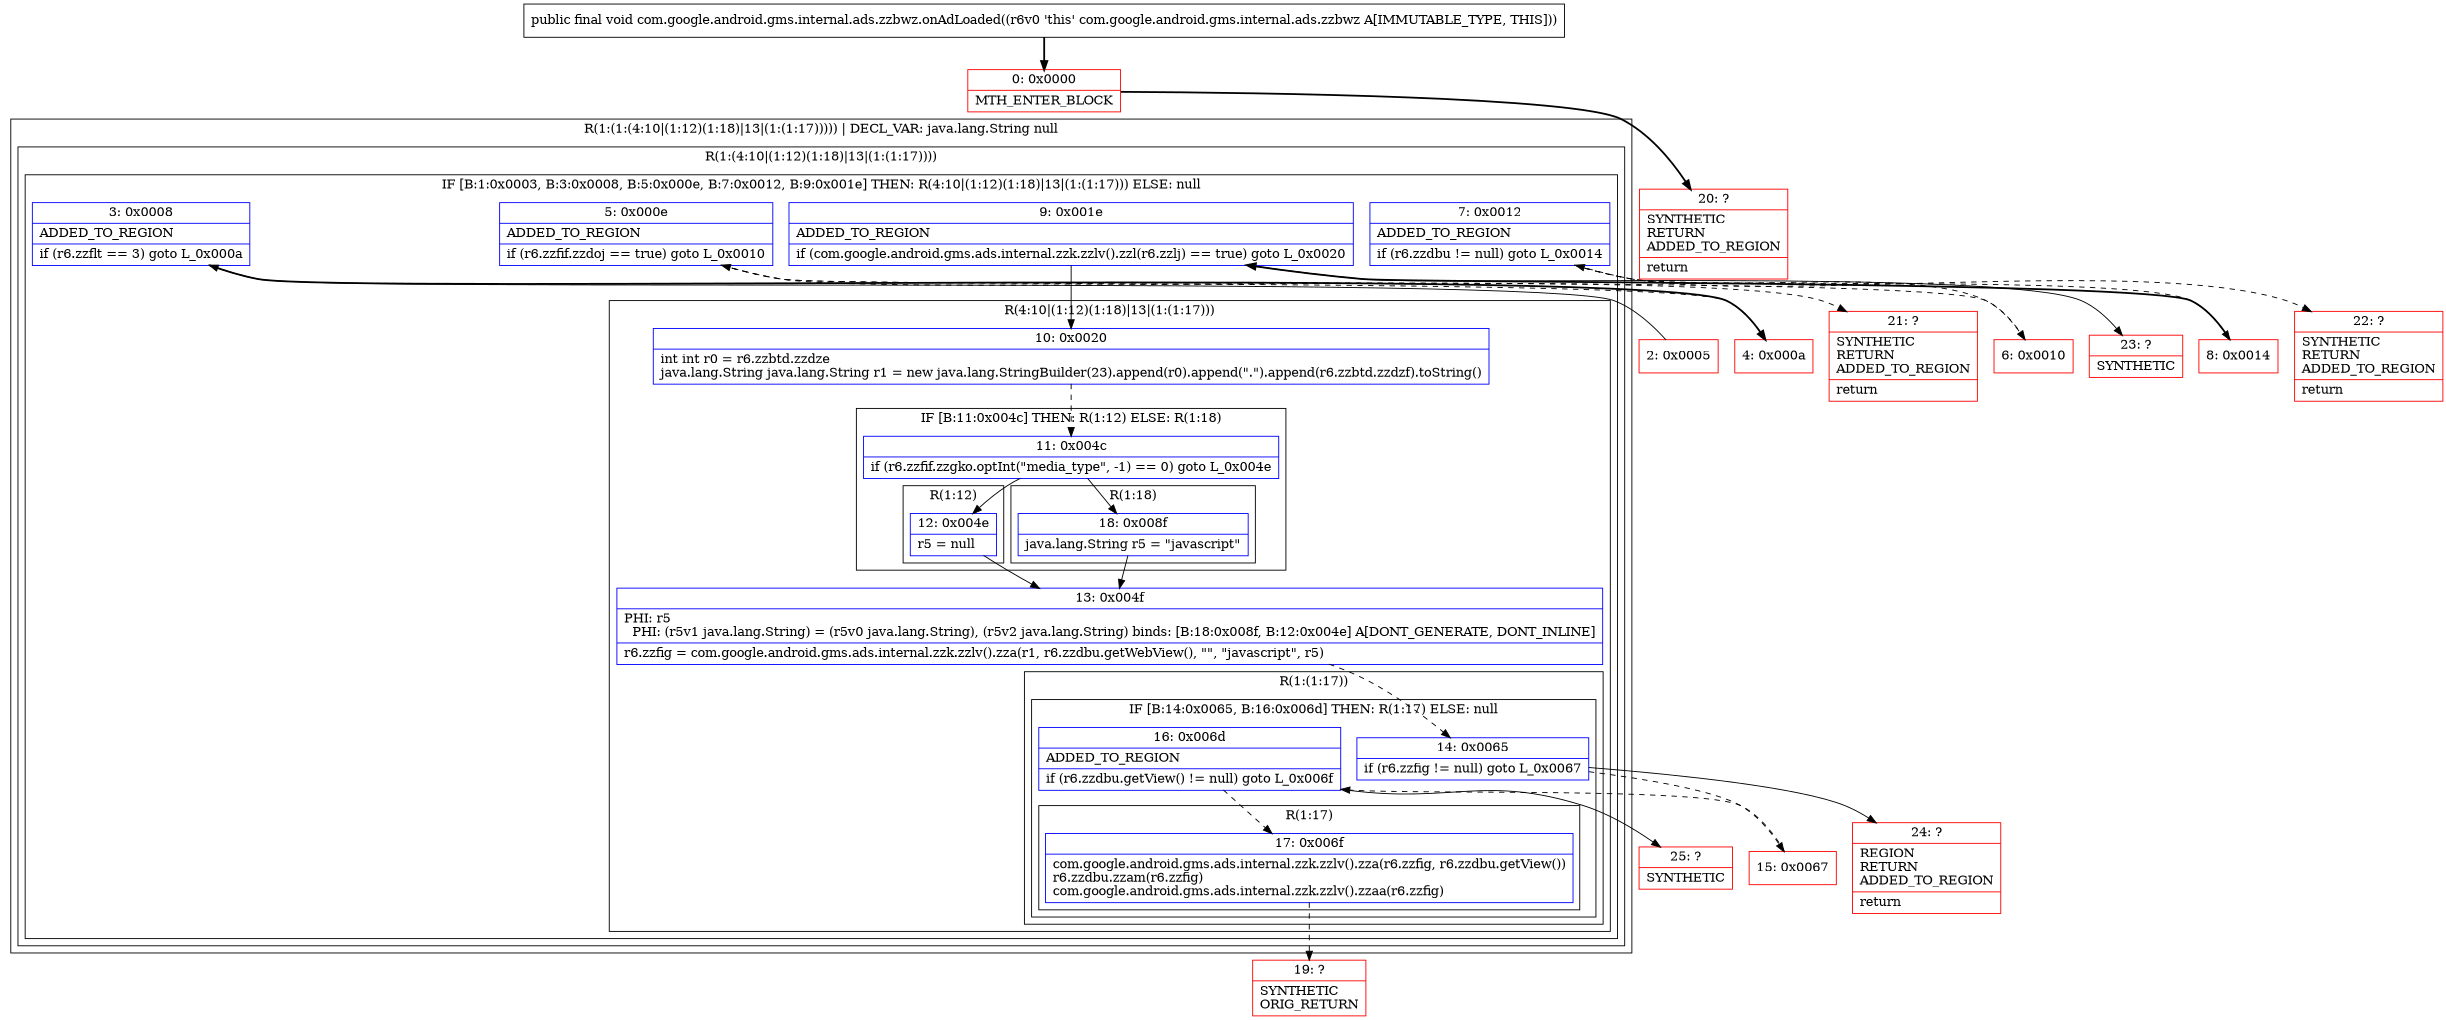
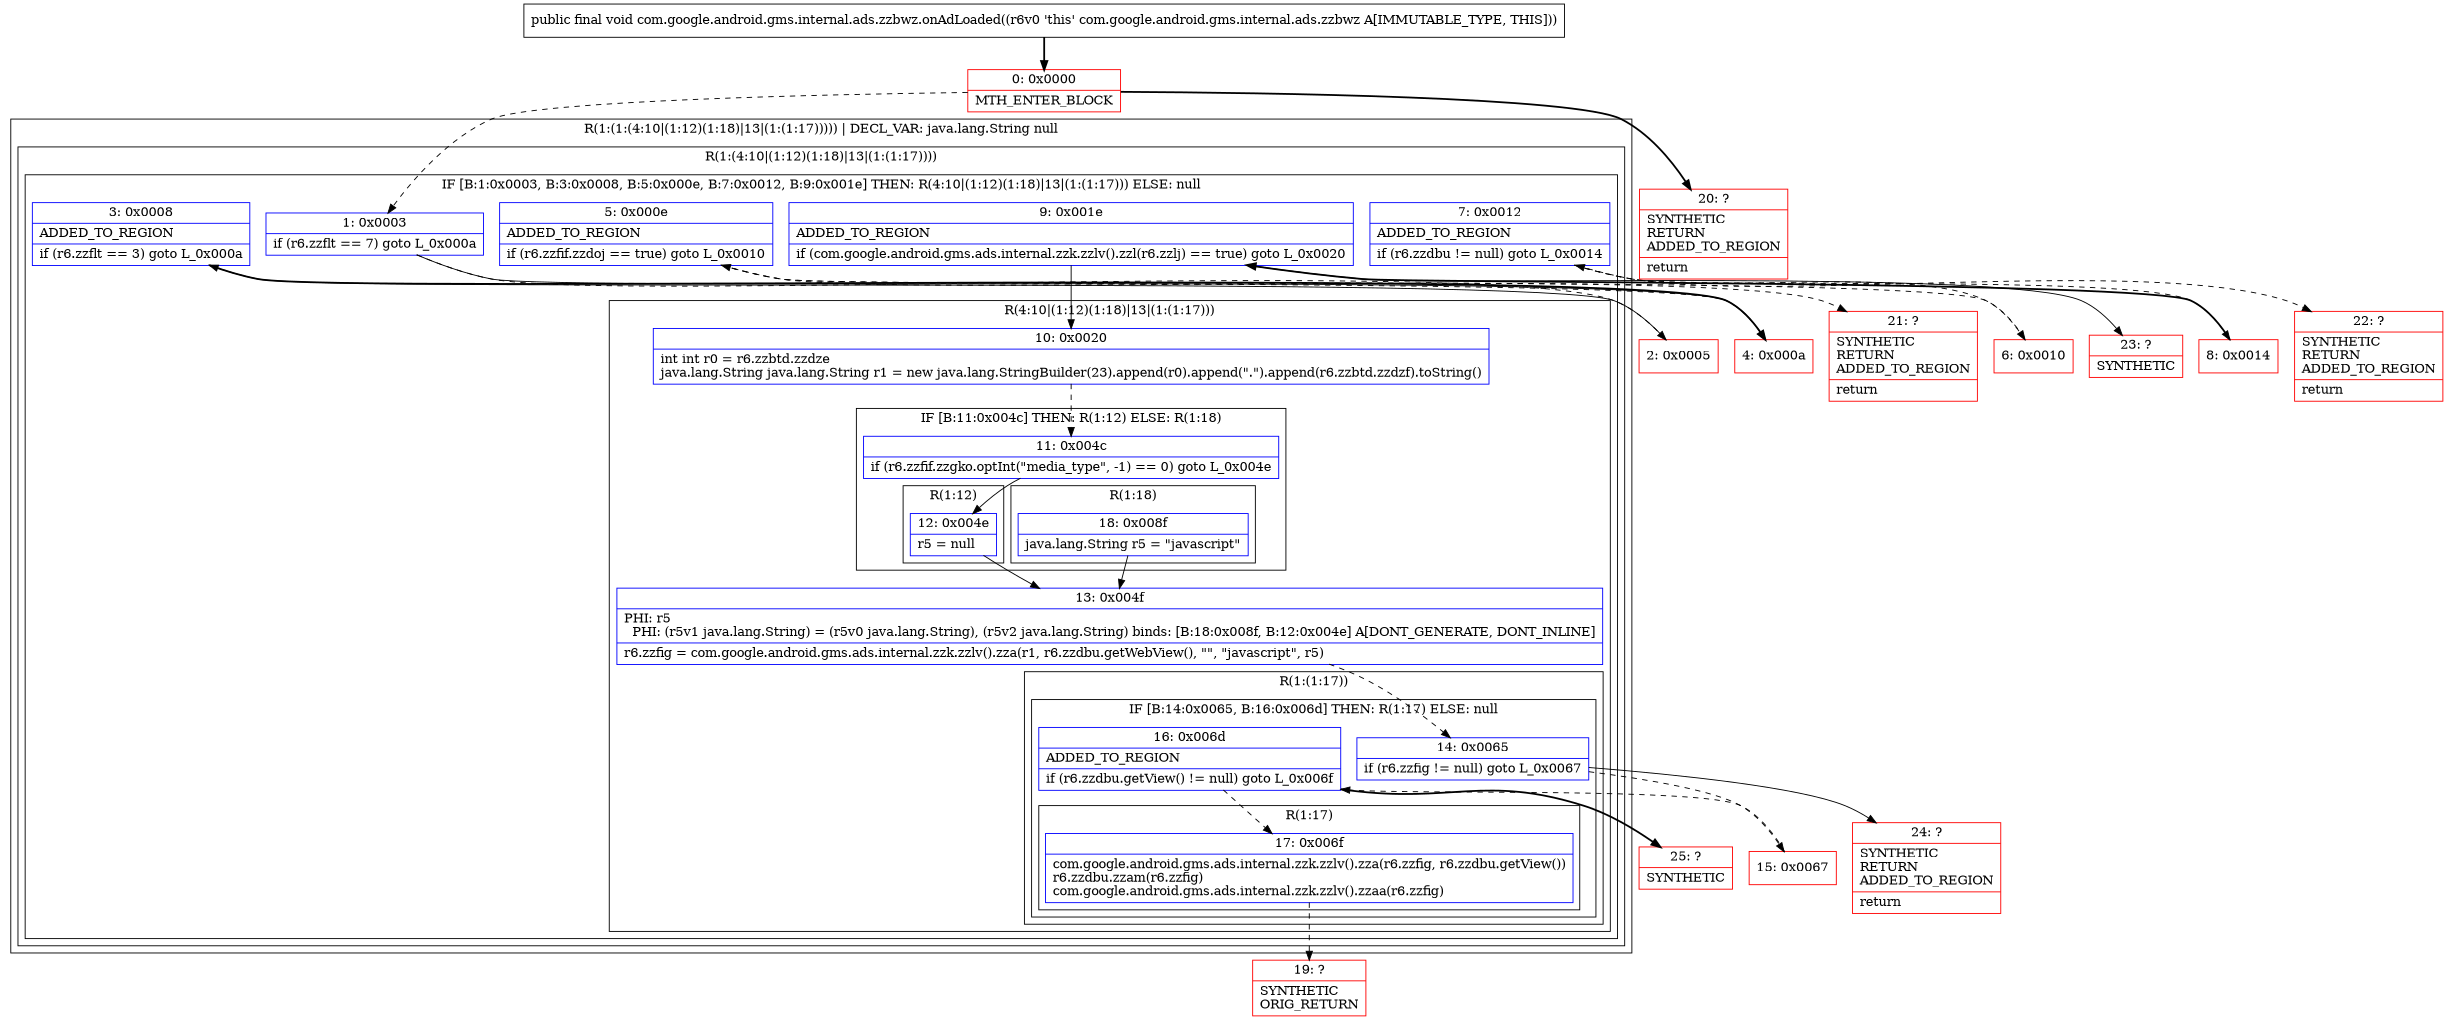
  digraph {
    node [color=blue shape=record]
    edge [style=dashed]
    n1 [label="{12\:\ 0x004e|r5 = null\l}"]
    n2 [label="{18\:\ 0x008f|java.lang.String r5 = \"javascript\"\l}"]
    n3 [label="{11\:\ 0x004c|if (r6.zzfif.zzgko.optInt(\"media_type\", \-1) == 0) goto L_0x004e\l}"]
    n4 [label="{17\:\ 0x006f|com.google.android.gms.ads.internal.zzk.zzlv().zza(r6.zzfig, r6.zzdbu.getView())\lr6.zzdbu.zzam(r6.zzfig)\lcom.google.android.gms.ads.internal.zzk.zzlv().zzaa(r6.zzfig)\l}"]
    n5 [label="{14\:\ 0x0065|if (r6.zzfig != null) goto L_0x0067\l}"]
    n6 [label="{16\:\ 0x006d|ADDED_TO_REGION\l|if (r6.zzdbu.getView() != null) goto L_0x006f\l}"]
    n7 [label="{10\:\ 0x0020|int int r0 = r6.zzbtd.zzdze\ljava.lang.String java.lang.String r1 = new java.lang.StringBuilder(23).append(r0).append(\".\").append(r6.zzbtd.zzdzf).toString()\l}"]
    n8 [label="{13\:\ 0x004f|PHI: r5 \l  PHI: (r5v1 java.lang.String) = (r5v0 java.lang.String), (r5v2 java.lang.String) binds: [B:18:0x008f, B:12:0x004e] A[DONT_GENERATE, DONT_INLINE]\l|r6.zzfig = com.google.android.gms.ads.internal.zzk.zzlv().zza(r1, r6.zzdbu.getWebView(), \"\", \"javascript\", r5)\l}"]
+   n9 [label="{1\:\ 0x0003|if (r6.zzflt == 7) goto L_0x000a\l}"]
    n10 [label="{3\:\ 0x0008|ADDED_TO_REGION\l|if (r6.zzflt == 3) goto L_0x000a\l}"]
    n11 [label="{5\:\ 0x000e|ADDED_TO_REGION\l|if (r6.zzfif.zzdoj == true) goto L_0x0010\l}"]
    n12 [label="{7\:\ 0x0012|ADDED_TO_REGION\l|if (r6.zzdbu != null) goto L_0x0014\l}"]
    n13 [label="{9\:\ 0x001e|ADDED_TO_REGION\l|if (com.google.android.gms.ads.internal.zzk.zzlv().zzl(r6.zzlj) == true) goto L_0x0020\l}"]
    n14 [color=red label="{19\:\ ?|SYNTHETIC\lORIG_RETURN\l}"]
    n15 [color=red label="{15\:\ 0x0067}"]
-   n16 [color=red label="{24\:\ ?|REGION\lRETURN\lADDED_TO_REGION\l|return\l}"]
+   n16 [color=red label="{24\:\ ?|SYNTHETIC\lRETURN\lADDED_TO_REGION\l|return\l}"]
    n17 [color=red label="{25\:\ ?|SYNTHETIC\l}"]
    n18 [color=red label="{2\:\ 0x0005}"]
    n19 [color=red label="{4\:\ 0x000a}"]
    n20 [color=red label="{6\:\ 0x0010}"]
    n21 [color=red label="{21\:\ ?|SYNTHETIC\lRETURN\lADDED_TO_REGION\l|return\l}"]
    n22 [color=red label="{8\:\ 0x0014}"]
    n23 [color=red label="{22\:\ ?|SYNTHETIC\lRETURN\lADDED_TO_REGION\l|return\l}"]
    n24 [color=red label="{23\:\ ?|SYNTHETIC\l}"]
    n25 [color=red label="{20\:\ ?|SYNTHETIC\lRETURN\lADDED_TO_REGION\l|return\l}"]
    n26 [color=red label="{0\:\ 0x0000|MTH_ENTER_BLOCK\l}"]
    n27 [label="{public final void com.google.android.gms.internal.ads.zzbwz.onAdLoaded((r6v0 'this' com.google.android.gms.internal.ads.zzbwz A[IMMUTABLE_TYPE, THIS])) }" color=""]
    subgraph cluster_1 {
      label="R(1:(1:(4:10|(1:12)(1:18)|13|(1:(1:17))))) | DECL_VAR: java.lang.String null\l"
      subgraph cluster_2 {
        label="R(1:(4:10|(1:12)(1:18)|13|(1:(1:17))))"
        subgraph cluster_3 {
          label="IF [B:1:0x0003, B:3:0x0008, B:5:0x000e, B:7:0x0012, B:9:0x001e] THEN: R(4:10|(1:12)(1:18)|13|(1:(1:17))) ELSE: null"
+         n9
          n10
          n11
          n12
          n13
          subgraph cluster_4 {
            label="R(4:10|(1:12)(1:18)|13|(1:(1:17)))"
            n7
            n8
            subgraph cluster_5 {
              label="IF [B:11:0x004c] THEN: R(1:12) ELSE: R(1:18)"
              n3
              subgraph cluster_6 {
                label="R(1:12)"
                n1
              }
              subgraph cluster_7 {
                label="R(1:18)"
                n2
              }
            }
            subgraph cluster_8 {
              label="R(1:(1:17))"
              subgraph cluster_9 {
                label="IF [B:14:0x0065, B:16:0x006d] THEN: R(1:17) ELSE: null"
                n5
                n6
                subgraph cluster_10 {
                  label="R(1:17)"
                  n4
                }
              }
            }
          }
        }
      }
    }
    n1 -> n8 [style=solid]
    n2 -> n8 [style=solid]
    n3 -> n1 [style=solid]
-   n3 -> n2 [style=solid]
    n4 -> n14
    n5 -> n15
    n5 -> n16 [style=solid]
    n6 -> n4
-   n6 -> n17 [style=solid]
+   n6 -> n17 [style=bold]
    n7 -> n3
    n8 -> n5
+   n9 -> n18
+   n9 -> n19 [style=solid]
    n10 -> n19 [style=bold]
    n11 -> n20
    n11 -> n21
    n12 -> n22
    n12 -> n23
    n13 -> n7 [style=solid]
    n13 -> n24 [style=solid]
    n15 -> n6
    n18 -> n10 [style=solid]
    n19 -> n11
    n20 -> n12
    n22 -> n13 [style=bold]
+   n26 -> n9
    n26 -> n25 [style=bold]
    n27 -> n26 [style=bold]
  }
